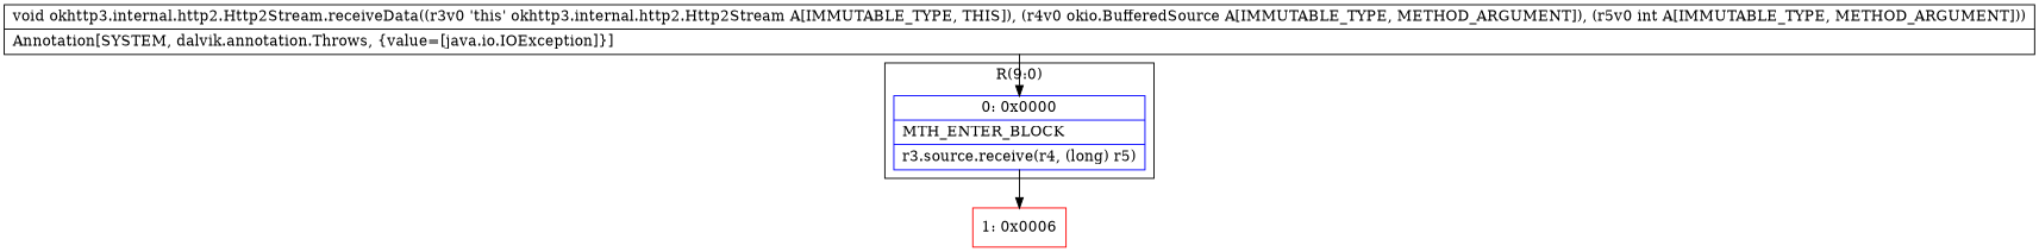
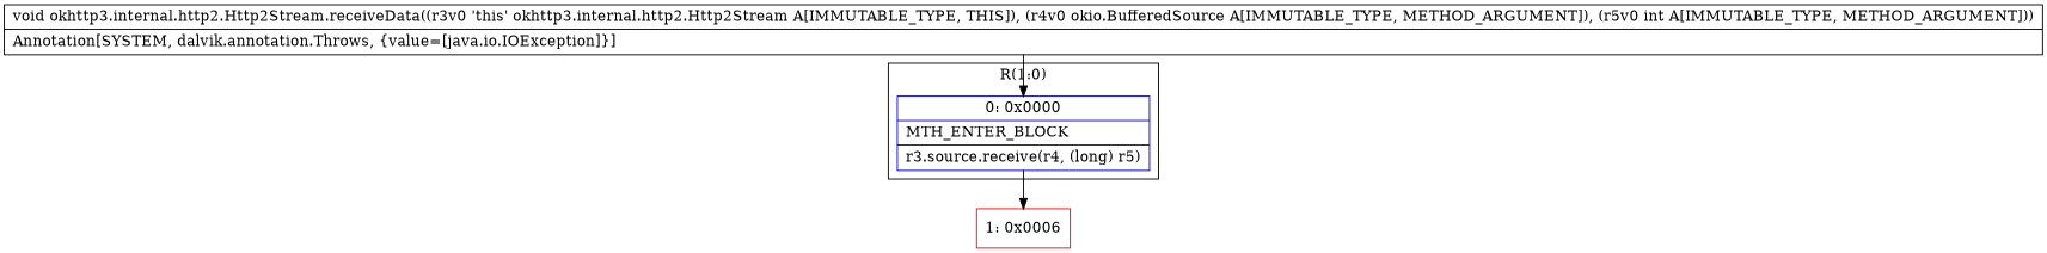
  digraph {
    node [shape=record]
    n1 [color=blue label="{0\:\ 0x0000|MTH_ENTER_BLOCK\l|r3.source.receive(r4, (long) r5)\l}"]
    n2 [color=red label="{1\:\ 0x0006}"]
    n3 [label="{void okhttp3.internal.http2.Http2Stream.receiveData((r3v0 'this' okhttp3.internal.http2.Http2Stream A[IMMUTABLE_TYPE, THIS]), (r4v0 okio.BufferedSource A[IMMUTABLE_TYPE, METHOD_ARGUMENT]), (r5v0 int A[IMMUTABLE_TYPE, METHOD_ARGUMENT]))  | Annotation[SYSTEM, dalvik.annotation.Throws, \{value=[java.io.IOException]\}]\l}"]
    subgraph cluster_1 {
-     label="R(9:0)"
+     label="R(1:0)"
      n1
    }
    n1 -> n2
    n3 -> n1
  }
